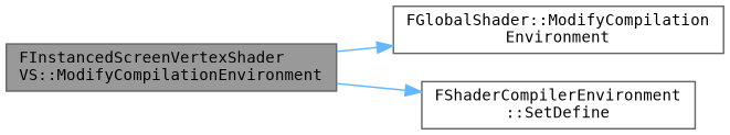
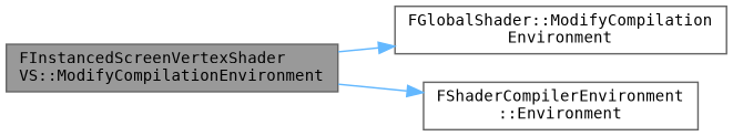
  digraph {
    rankdir=LR
    fontname="DejaVu Sans Mono"
    node [color=grey40 fillcolor=white fontname="DejaVu Sans Mono" fontsize=10 shape=box style=filled]
    edge [color=steelblue1 fontname="DejaVu Sans Mono" fontsize=10 labelfontname=Helvetica labelfontsize=10 style=solid]
    n1 [color=gray40 fillcolor=grey60 fontcolor=black height=0.2 label="FInstancedScreenVertexShader\lVS::ModifyCompilationEnvironment" width=0.4]
    n2 [height=0.2 label="FGlobalShader::ModifyCompilation\lEnvironment" width=0.4]
-   n3 [height=0.2 label="FShaderCompilerEnvironment\l::SetDefine" width=0.4]
+   n3 [height=0.2 label="FShaderCompilerEnvironment\l::Environment" width=0.4]
    n1 -> n2
    n1 -> n3
  }
